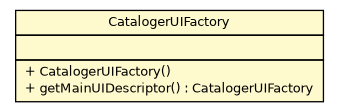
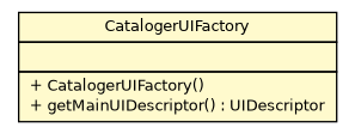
  digraph {
    nodesep=0.25
    ranksep=0.5
-   n1 [fontcolor=black fontname=Helvetica fontsize=10.0 label=<<table title="sorcer.core.provider.cataloger.ui.CatalogerUIFactory" border="0" cellborder="1" cellspacing="0" cellpadding="2" port="p" bgcolor="lemonChiffon" href="./CatalogerUIFactory.html"> 		<tr><td><table border="0" cellspacing="0" cellpadding="1"> <tr><td align="center" balign="center"> CatalogerUIFactory </td></tr> 		</table></td></tr> 		<tr><td><table border="0" cellspacing="0" cellpadding="1"> <tr><td align="left" balign="left">  </td></tr> 		</table></td></tr> 		<tr><td><table border="0" cellspacing="0" cellpadding="1"> <tr><td align="left" balign="left"> + CatalogerUIFactory() </td></tr> <tr><td align="left" balign="left"> + getMainUIDescriptor() : CatalogerUIFactory </td></tr> 		</table></td></tr> 		</table>> shape=plaintext]
+   n1 [fontcolor=black fontname=Helvetica fontsize=10.0 label=<<table title="sorcer.core.provider.cataloger.ui.CatalogerUIFactory" border="0" cellborder="1" cellspacing="0" cellpadding="2" port="p" bgcolor="lemonChiffon" href="./CatalogerUIFactory.html"> 		<tr><td><table border="0" cellspacing="0" cellpadding="1"> <tr><td align="center" balign="center"> CatalogerUIFactory </td></tr> 		</table></td></tr> 		<tr><td><table border="0" cellspacing="0" cellpadding="1"> <tr><td align="left" balign="left">  </td></tr> 		</table></td></tr> 		<tr><td><table border="0" cellspacing="0" cellpadding="1"> <tr><td align="left" balign="left"> + CatalogerUIFactory() </td></tr> <tr><td align="left" balign="left"> + getMainUIDescriptor() : UIDescriptor </td></tr> 		</table></td></tr> 		</table>> shape=plaintext]
  }
